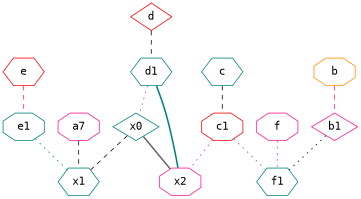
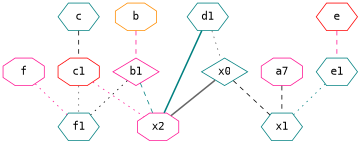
  graph {
    fontname="DejaVu Sans Mono"
    node [color=teal fontname="DejaVu Sans Mono" labelfontsize=50 shape=hexagon]
    edge [color=black fontname="DejaVu Sans Mono" style=dashed]
    b1 [color=deeppink shape=diamond]
    x2 [color=deeppink shape=octagon]
    f1
    e [color=red]
-   e1 [shape=octagon]
+   e1
    x1
    c1 [color=red shape=octagon]
    d1
    x0 [shape=diamond]
    n10 [color=deeppink label=a7 shape=octagon]
    b [color=darkorange shape=octagon]
    c
    f [color=deeppink shape=octagon]
-   d [color=red shape=diamond]
+   b1 -- x2 [color=teal]
    b1 -- f1 [style=dotted]
    e -- e1 [color=deeppink]
    e1 -- x1 [color=teal style=dotted]
    c1 -- x2 [color=deeppink style=dotted]
    c1 -- f1 [color=gray40 style=dotted]
    d1 -- x2 [color=teal style=bold]
    d1 -- x0 [color=gray40 style=dotted]
    x0 -- x2 [color=gray40 style=bold]
    x0 -- x1
    n10 -- x1
    b -- b1 [color=deeppink]
    c -- c1
    f -- f1 [color=deeppink style=dotted]
-   d -- d1
  }
